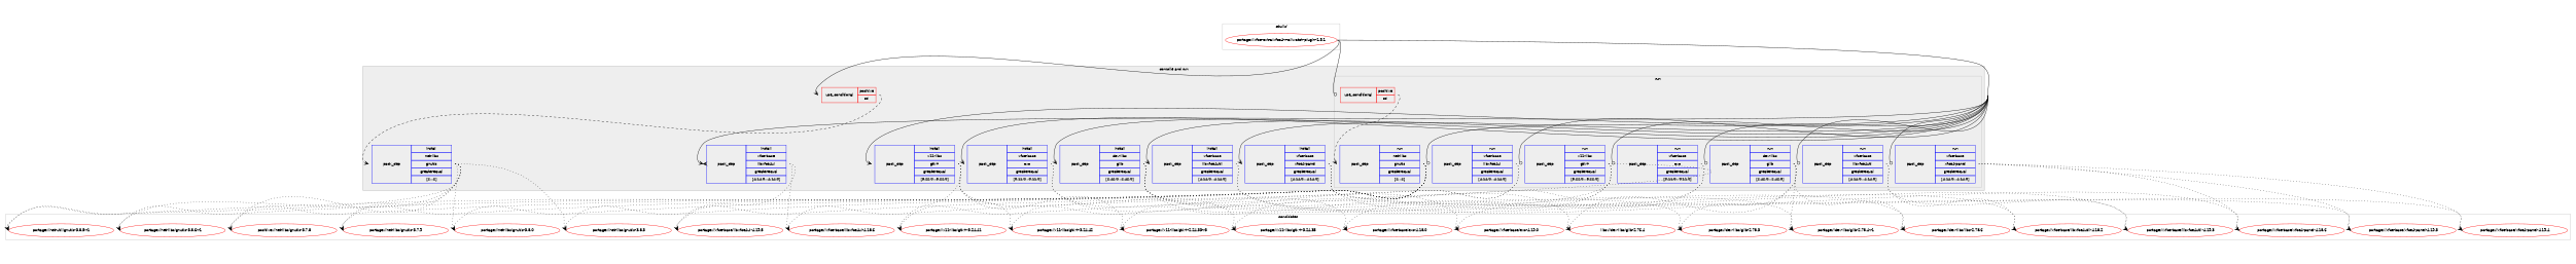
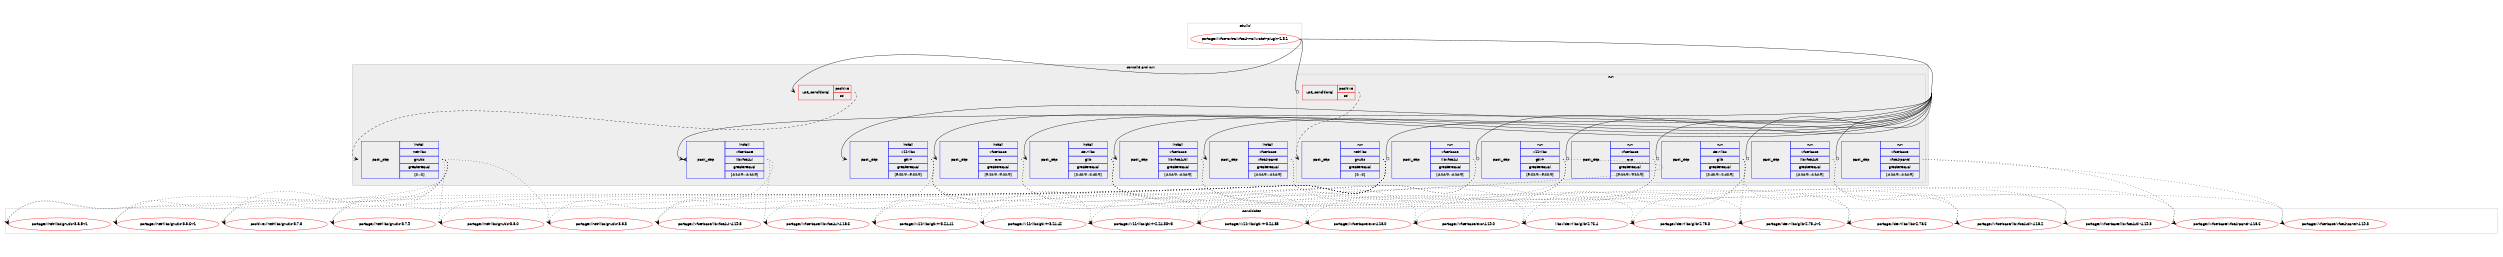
  digraph {
    compound=true
    concentrate=true
    fontname=Helvetica
    fontsize=10
    newrank=true
    rankdir=TB
    ranksep=1.5
    node [color=red fontname=Helvetica fontsize=10]
    edge [arrowhead=vee headport=w style=dotted tailport=e weight=100]
    n1 [label="portage://xfce-extra/xfce4-mailwatch-plugin-1.3.1" width=4]
    n2 [color=blue label=<<TABLE BORDER="0" CELLBORDER="1" CELLSPACING="0" CELLPADDING="4" WIDTH="220"><TR><TD ROWSPAN="6" CELLPADDING="30">pack_dep</TD></TR><TR><TD WIDTH="110">install</TD></TR><TR><TD>net-libs</TD></TR><TR><TD>gnutls</TD></TR><TR><TD>greaterequal</TD></TR><TR><TD>[2,,,2]</TD></TR></TABLE>> shape=none]
    n3 [label=<<TABLE BORDER="0" CELLBORDER="1" CELLSPACING="0" CELLPADDING="4"><TR><TD ROWSPAN="3" CELLPADDING="10">use_conditional</TD></TR><TR><TD>positive</TD></TR><TR><TD>ssl</TD></TR></TABLE>> shape=none]
    n4 [color=blue label=<<TABLE BORDER="0" CELLBORDER="1" CELLSPACING="0" CELLPADDING="4" WIDTH="220"><TR><TD ROWSPAN="6" CELLPADDING="30">pack_dep</TD></TR><TR><TD WIDTH="110">install</TD></TR><TR><TD>dev-libs</TD></TR><TR><TD>glib</TD></TR><TR><TD>greaterequal</TD></TR><TR><TD>[2.42.0,,,2.42.0]</TD></TR></TABLE>> shape=none]
    n5 [color=blue label=<<TABLE BORDER="0" CELLBORDER="1" CELLSPACING="0" CELLPADDING="4" WIDTH="220"><TR><TD ROWSPAN="6" CELLPADDING="30">pack_dep</TD></TR><TR><TD WIDTH="110">install</TD></TR><TR><TD>x11-libs</TD></TR><TR><TD>gtk+</TD></TR><TR><TD>greaterequal</TD></TR><TR><TD>[3.22.0,,,3.22.0]</TD></TR></TABLE>> shape=none]
    n6 [color=blue label=<<TABLE BORDER="0" CELLBORDER="1" CELLSPACING="0" CELLPADDING="4" WIDTH="220"><TR><TD ROWSPAN="6" CELLPADDING="30">pack_dep</TD></TR><TR><TD WIDTH="110">install</TD></TR><TR><TD>xfce-base</TD></TR><TR><TD>exo</TD></TR><TR><TD>greaterequal</TD></TR><TR><TD>[0.11.0,,,0.11.0]</TD></TR></TABLE>> shape=none]
    n7 [color=blue label=<<TABLE BORDER="0" CELLBORDER="1" CELLSPACING="0" CELLPADDING="4" WIDTH="220"><TR><TD ROWSPAN="6" CELLPADDING="30">pack_dep</TD></TR><TR><TD WIDTH="110">install</TD></TR><TR><TD>xfce-base</TD></TR><TR><TD>libxfce4ui</TD></TR><TR><TD>greaterequal</TD></TR><TR><TD>[4.14.0,,,4.14.0]</TD></TR></TABLE>> shape=none]
    n8 [color=blue label=<<TABLE BORDER="0" CELLBORDER="1" CELLSPACING="0" CELLPADDING="4" WIDTH="220"><TR><TD ROWSPAN="6" CELLPADDING="30">pack_dep</TD></TR><TR><TD WIDTH="110">install</TD></TR><TR><TD>xfce-base</TD></TR><TR><TD>libxfce4util</TD></TR><TR><TD>greaterequal</TD></TR><TR><TD>[4.14.0,,,4.14.0]</TD></TR></TABLE>> shape=none]
    n9 [color=blue label=<<TABLE BORDER="0" CELLBORDER="1" CELLSPACING="0" CELLPADDING="4" WIDTH="220"><TR><TD ROWSPAN="6" CELLPADDING="30">pack_dep</TD></TR><TR><TD WIDTH="110">install</TD></TR><TR><TD>xfce-base</TD></TR><TR><TD>xfce4-panel</TD></TR><TR><TD>greaterequal</TD></TR><TR><TD>[4.14.0,,,4.14.0]</TD></TR></TABLE>> shape=none]
    n10 [color=blue label=<<TABLE BORDER="0" CELLBORDER="1" CELLSPACING="0" CELLPADDING="4" WIDTH="220"><TR><TD ROWSPAN="6" CELLPADDING="30">pack_dep</TD></TR><TR><TD WIDTH="110">run</TD></TR><TR><TD>net-libs</TD></TR><TR><TD>gnutls</TD></TR><TR><TD>greaterequal</TD></TR><TR><TD>[2,,,2]</TD></TR></TABLE>> shape=none]
    n11 [label=<<TABLE BORDER="0" CELLBORDER="1" CELLSPACING="0" CELLPADDING="4"><TR><TD ROWSPAN="3" CELLPADDING="10">use_conditional</TD></TR><TR><TD>positive</TD></TR><TR><TD>ssl</TD></TR></TABLE>> shape=none]
    n12 [color=blue label=<<TABLE BORDER="0" CELLBORDER="1" CELLSPACING="0" CELLPADDING="4" WIDTH="220"><TR><TD ROWSPAN="6" CELLPADDING="30">pack_dep</TD></TR><TR><TD WIDTH="110">run</TD></TR><TR><TD>dev-libs</TD></TR><TR><TD>glib</TD></TR><TR><TD>greaterequal</TD></TR><TR><TD>[2.42.0,,,2.42.0]</TD></TR></TABLE>> shape=none]
    n13 [color=blue label=<<TABLE BORDER="0" CELLBORDER="1" CELLSPACING="0" CELLPADDING="4" WIDTH="220"><TR><TD ROWSPAN="6" CELLPADDING="30">pack_dep</TD></TR><TR><TD WIDTH="110">run</TD></TR><TR><TD>x11-libs</TD></TR><TR><TD>gtk+</TD></TR><TR><TD>greaterequal</TD></TR><TR><TD>[3.22.0,,,3.22.0]</TD></TR></TABLE>> shape=none]
    n14 [color=blue label=<<TABLE BORDER="0" CELLBORDER="1" CELLSPACING="0" CELLPADDING="4" WIDTH="220"><TR><TD ROWSPAN="6" CELLPADDING="30">pack_dep</TD></TR><TR><TD WIDTH="110">run</TD></TR><TR><TD>xfce-base</TD></TR><TR><TD>exo</TD></TR><TR><TD>greaterequal</TD></TR><TR><TD>[0.11.0,,,0.11.0]</TD></TR></TABLE>> shape=none]
    n15 [color=blue label=<<TABLE BORDER="0" CELLBORDER="1" CELLSPACING="0" CELLPADDING="4" WIDTH="220"><TR><TD ROWSPAN="6" CELLPADDING="30">pack_dep</TD></TR><TR><TD WIDTH="110">run</TD></TR><TR><TD>xfce-base</TD></TR><TR><TD>libxfce4ui</TD></TR><TR><TD>greaterequal</TD></TR><TR><TD>[4.14.0,,,4.14.0]</TD></TR></TABLE>> shape=none]
    n16 [color=blue label=<<TABLE BORDER="0" CELLBORDER="1" CELLSPACING="0" CELLPADDING="4" WIDTH="220"><TR><TD ROWSPAN="6" CELLPADDING="30">pack_dep</TD></TR><TR><TD WIDTH="110">run</TD></TR><TR><TD>xfce-base</TD></TR><TR><TD>libxfce4util</TD></TR><TR><TD>greaterequal</TD></TR><TR><TD>[4.14.0,,,4.14.0]</TD></TR></TABLE>> shape=none]
    n17 [color=blue label=<<TABLE BORDER="0" CELLBORDER="1" CELLSPACING="0" CELLPADDING="4" WIDTH="220"><TR><TD ROWSPAN="6" CELLPADDING="30">pack_dep</TD></TR><TR><TD WIDTH="110">run</TD></TR><TR><TD>xfce-base</TD></TR><TR><TD>xfce4-panel</TD></TR><TR><TD>greaterequal</TD></TR><TR><TD>[4.14.0,,,4.14.0]</TD></TR></TABLE>> shape=none]
    n18 [label="portage://net-libs/gnutls-3.8.6-r1" width=4]
-   n19 [label="portage://net-util/gnutls-3.8.5-r1" width=4]
+   n19 [label="portage://net-libs/gnutls-3.8.5-r1" width=4]
    n20 [label="portage://net-libs/gnutls-3.8.3" width=4]
    n21 [label="portage://net-libs/gnutls-3.8.0" width=4]
    n22 [label="portage://net-libs/gnutls-3.7.9" width=4]
    n23 [label="positive://net-libs/gnutls-3.7.8" width=4]
    n24 [label="portage://dev-libs/libs-2.78.6" width=4]
    n25 [label="portage://dev-libs/glib-2.78.4-r1" width=4]
    n26 [label="portage://dev-libs/glib-2.78.3" width=4]
    n27 [label="libs://dev-libs/glib-2.76.4" width=4]
    n28 [label="portage://x11-libs/gtk+-3.24.42" width=4]
    n29 [label="portage://x11-libs/gtk+-3.24.41" width=4]
    n30 [label="portage://x11-libs/gtk+-3.24.35" width=4]
    n31 [label="portage://x11-libs/gtk+-2.24.33-r3" width=4]
    n32 [label="portage://xfce-base/exo-4.19.0" width=4]
    n33 [label="portage://xfce-base/exo-4.18.0" width=4]
    n34 [label="portage://xfce-base/libxfce4ui-4.19.5" width=4]
    n35 [label="portage://xfce-base/libxfce4ui-4.18.6" width=4]
    n36 [label="portage://xfce-base/libxfce4util-4.19.3" width=4]
    n37 [label="portage://xfce-base/libxfce4util-4.18.2" width=4]
-   n38 [label="portage://xfce-base/xfce4-panel-4.19.4" width=4]
    n39 [label="portage://xfce-base/xfce4-panel-4.19.3" width=4]
    n40 [label="portage://xfce-base/xfce4-panel-4.18.6" width=4]
    subgraph cluster_1 {
      color=gray
      label=<<i>ebuild</i>>
      n1
    }
    subgraph cluster_2 {
      color=gray
      label=<<i>dependencies</i>>
      subgraph cluster_3 {
        color=gray
        fillcolor="#eeeeee"
        label=<<i>compile</i>>
        style=filled
        subgraph sub_4 {
          color=gray
          fillcolor="#eeeeee"
          label=<<i>compile</i>>
          style=filled
          n3
          subgraph sub_5 {
            color=gray
            fillcolor="#eeeeee"
            label=<<i>compile</i>>
            style=filled
            n2
          }
        }
        subgraph sub_6 {
          color=gray
          fillcolor="#eeeeee"
          label=<<i>compile</i>>
          style=filled
          n4
        }
        subgraph sub_7 {
          color=gray
          fillcolor="#eeeeee"
          label=<<i>compile</i>>
          style=filled
          n5
        }
        subgraph sub_8 {
          color=gray
          fillcolor="#eeeeee"
          label=<<i>compile</i>>
          style=filled
          n6
        }
        subgraph sub_9 {
          color=gray
          fillcolor="#eeeeee"
          label=<<i>compile</i>>
          style=filled
          n7
        }
        subgraph sub_10 {
          color=gray
          fillcolor="#eeeeee"
          label=<<i>compile</i>>
          style=filled
          n8
        }
        subgraph sub_11 {
          color=gray
          fillcolor="#eeeeee"
          label=<<i>compile</i>>
          style=filled
          n9
        }
      }
      subgraph cluster_12 {
        color=gray
        fillcolor="#eeeeee"
        label=<<i>compile and run</i>>
        style=filled
      }
      subgraph cluster_13 {
        color=gray
        fillcolor="#eeeeee"
        label=<<i>run</i>>
        style=filled
        subgraph sub_14 {
          color=gray
          fillcolor="#eeeeee"
          label=<<i>run</i>>
          style=filled
          n11
          subgraph sub_15 {
            color=gray
            fillcolor="#eeeeee"
            label=<<i>run</i>>
            style=filled
            n10
          }
        }
        subgraph sub_16 {
          color=gray
          fillcolor="#eeeeee"
          label=<<i>run</i>>
          style=filled
          n12
        }
        subgraph sub_17 {
          color=gray
          fillcolor="#eeeeee"
          label=<<i>run</i>>
          style=filled
          n13
        }
        subgraph sub_18 {
          color=gray
          fillcolor="#eeeeee"
          label=<<i>run</i>>
          style=filled
          n14
        }
        subgraph sub_19 {
          color=gray
          fillcolor="#eeeeee"
          label=<<i>run</i>>
          style=filled
          n15
        }
        subgraph sub_20 {
          color=gray
          fillcolor="#eeeeee"
          label=<<i>run</i>>
          style=filled
          n16
        }
        subgraph sub_21 {
          color=gray
          fillcolor="#eeeeee"
          label=<<i>run</i>>
          style=filled
          n17
        }
      }
    }
    subgraph cluster_22 {
      color=gray
      label=<<i>candidates</i>>
      rank=same
      subgraph sub_23 {
        color=black
        label=<<i>candidates</i>>
        nodesep=1
        rank=same
        n18
        n19
        n20
        n21
        n22
        n23
      }
      subgraph sub_24 {
        color=black
        label=<<i>candidates</i>>
        nodesep=1
        rank=same
        n24
        n25
        n26
        n27
      }
      subgraph sub_25 {
        color=black
        label=<<i>candidates</i>>
        nodesep=1
        rank=same
        n28
        n29
        n30
        n31
      }
      subgraph sub_26 {
        color=black
        label=<<i>candidates</i>>
        nodesep=1
        rank=same
        n32
        n33
      }
      subgraph sub_27 {
        color=black
        label=<<i>candidates</i>>
        nodesep=1
        rank=same
        n34
        n35
      }
      subgraph sub_28 {
        color=black
        label=<<i>candidates</i>>
        nodesep=1
        rank=same
        n36
        n37
      }
      subgraph sub_29 {
        color=black
        label=<<i>candidates</i>>
        nodesep=1
        rank=same
-       n38
        n39
        n40
      }
      subgraph sub_30 {
        color=black
        label=<<i>candidates</i>>
        nodesep=1
        rank=same
        n18
        n19
        n20
        n21
        n22
        n23
      }
      subgraph sub_31 {
        color=black
        label=<<i>candidates</i>>
        nodesep=1
        rank=same
        n24
        n25
        n26
        n27
      }
      subgraph sub_32 {
        color=black
        label=<<i>candidates</i>>
        nodesep=1
        rank=same
        n28
        n29
        n30
        n31
      }
      subgraph sub_33 {
        color=black
        label=<<i>candidates</i>>
        nodesep=1
        rank=same
        n32
        n33
      }
      subgraph sub_34 {
        color=black
        label=<<i>candidates</i>>
        nodesep=1
        rank=same
        n34
        n35
      }
      subgraph sub_35 {
        color=black
        label=<<i>candidates</i>>
        nodesep=1
        rank=same
        n36
        n37
      }
      subgraph sub_36 {
        color=black
        label=<<i>candidates</i>>
        nodesep=1
        rank=same
-       n38
        n39
        n40
      }
    }
    n1 -> n3 [style=solid weight=20]
    n1 -> n4 [style=solid weight=20]
    n1 -> n5 [style=solid weight=20]
    n1 -> n6 [style=solid weight=20]
    n1 -> n7 [style=solid weight=20]
    n1 -> n8 [style=solid weight=20]
    n1 -> n9 [style=solid weight=20]
    n1 -> n11 [arrowhead=odot style=solid weight=20]
    n1 -> n12 [arrowhead=odot style=solid weight=20]
    n1 -> n13 [arrowhead=odot style=solid weight=20]
    n1 -> n14 [arrowhead=odot style=solid weight=20]
    n1 -> n15 [arrowhead=odot style=solid weight=20]
    n1 -> n16 [arrowhead=odot style=solid weight=20]
    n1 -> n17 [arrowhead=odot style=solid weight=20]
    n2 -> n18
    n2 -> n19
    n2 -> n20
    n2 -> n21
    n2 -> n22
    n2 -> n23
    n3 -> n2 [style=dashed weight=20]
    n4 -> n24
    n4 -> n25
    n4 -> n26
    n4 -> n27
    n5 -> n28
    n5 -> n29
    n5 -> n30
    n5 -> n31
    n6 -> n32
    n6 -> n33
    n7 -> n34
    n7 -> n35
    n8 -> n36
    n8 -> n37
-   n9 -> n38
    n9 -> n39
    n9 -> n40
    n10 -> n18
    n10 -> n19
    n10 -> n20
    n10 -> n21
    n10 -> n22
    n10 -> n23
    n11 -> n10 [style=dashed weight=20]
    n12 -> n24
    n12 -> n25
    n12 -> n26
    n12 -> n27
    n13 -> n28
    n13 -> n29
    n13 -> n30
    n13 -> n31
    n14 -> n32
    n14 -> n33
    n15 -> n34
    n15 -> n35
    n16 -> n36
    n16 -> n37
-   n17 -> n38
    n17 -> n39
    n17 -> n40
  }
